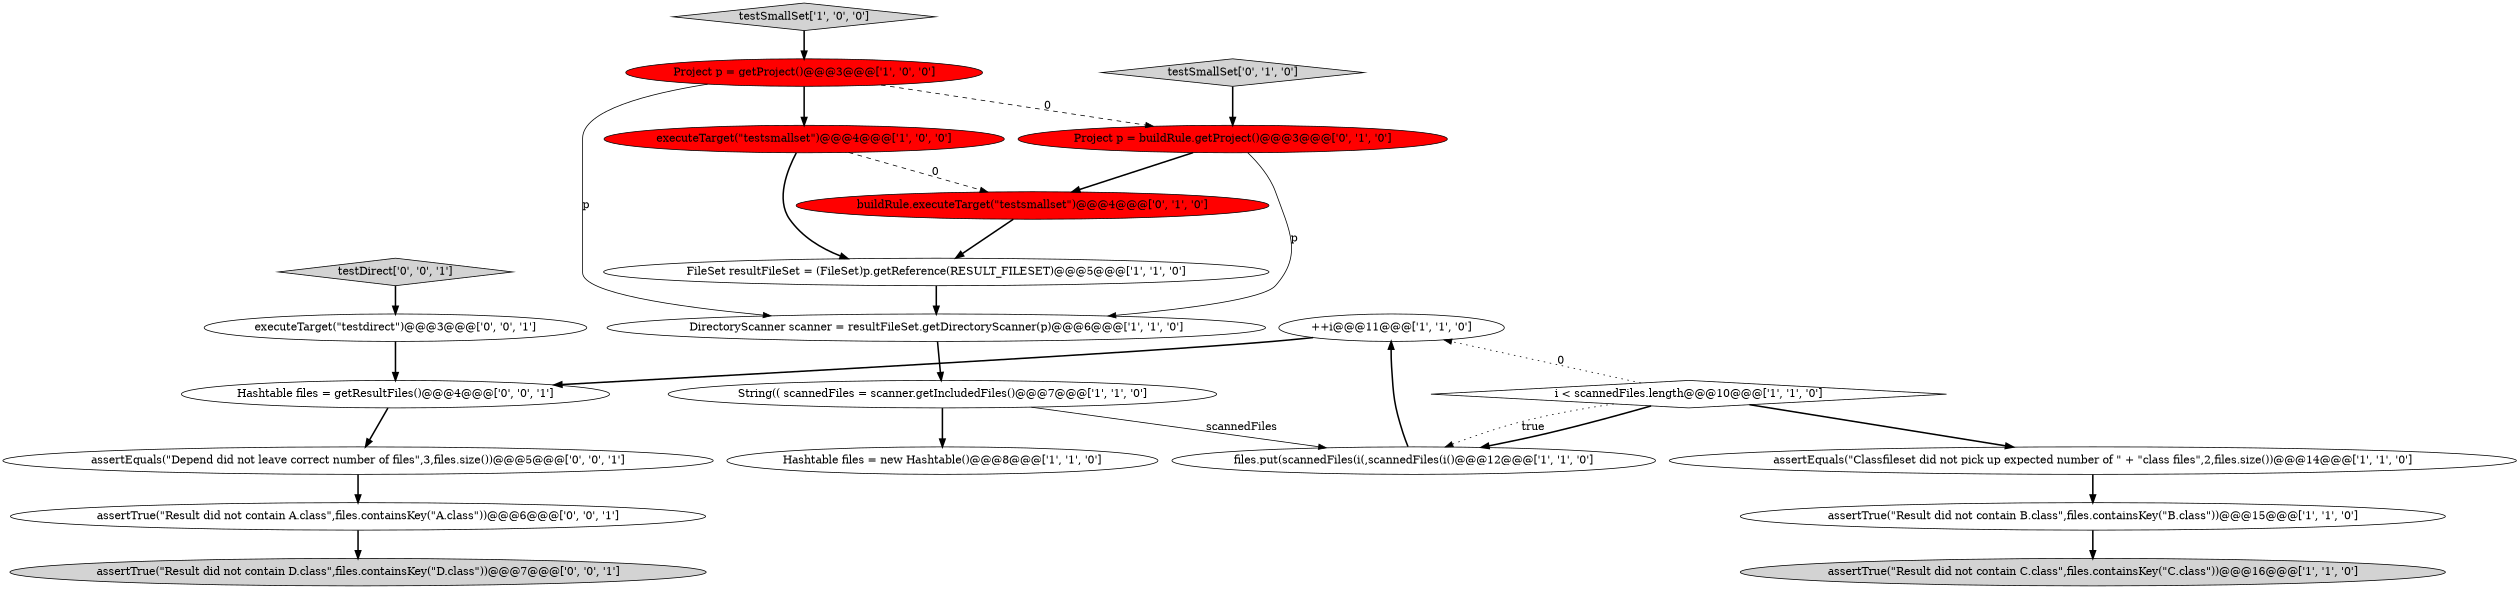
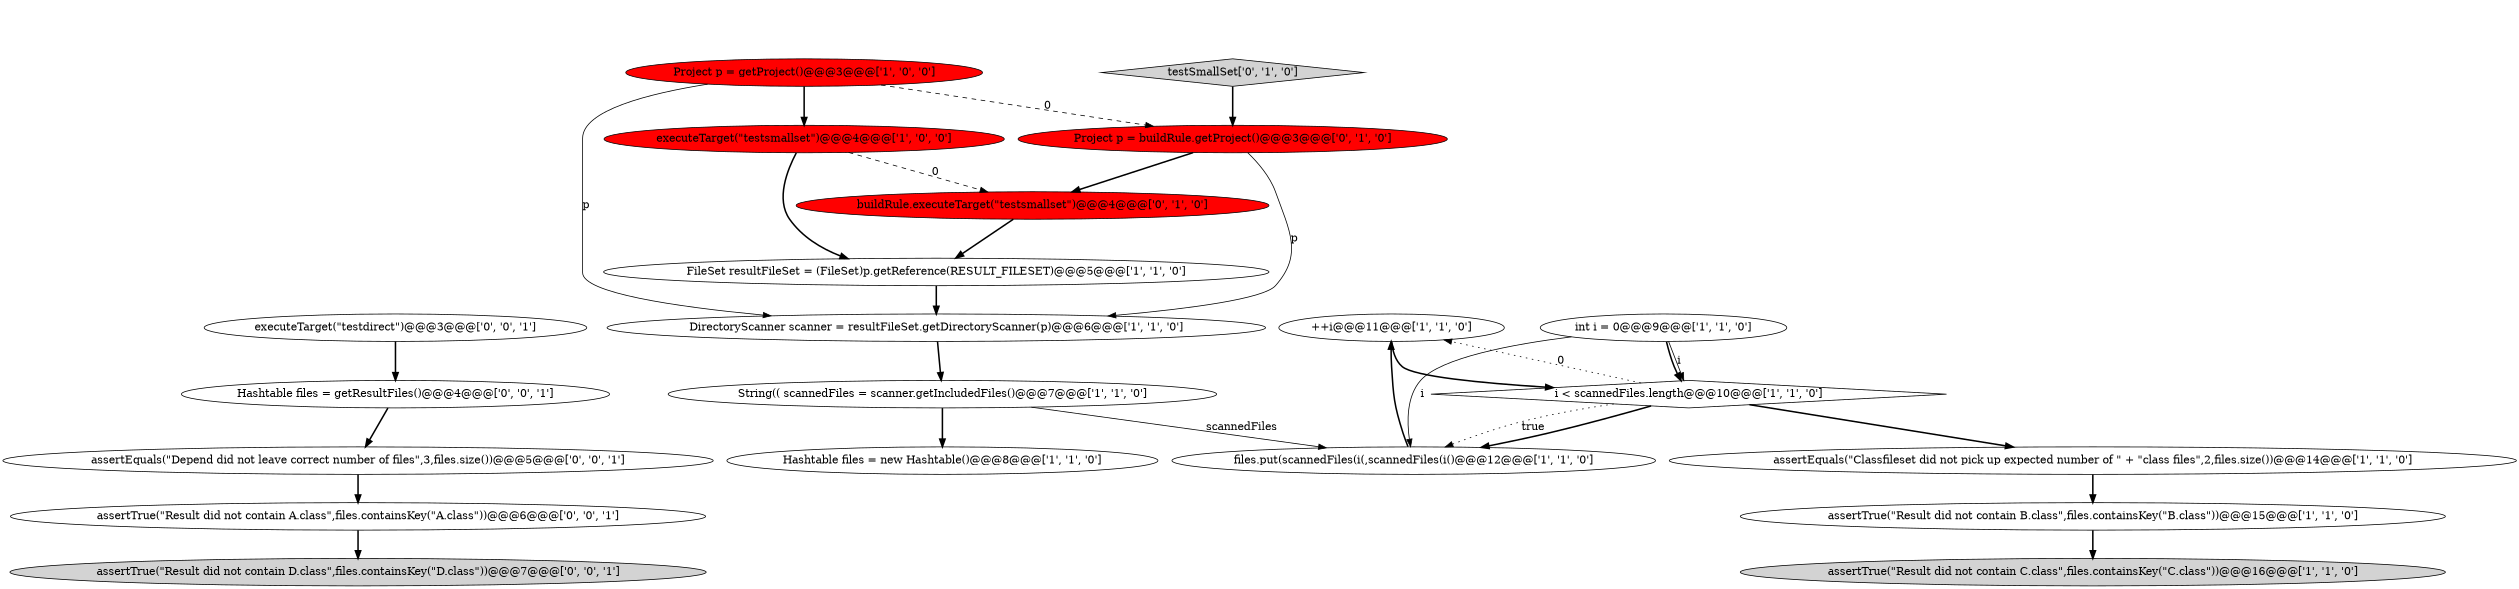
  digraph {
    node [fillcolor=white shape=ellipse style=filled]
    edge [style=bold]
    n1 [label="Hashtable files = getResultFiles()@@@4@@@['0', '0', '1']"]
    n2 [label="assertEquals(\"Depend did not leave correct number of files\",3,files.size())@@@5@@@['0', '0', '1']"]
    n3 [label="assertTrue(\"Result did not contain A.class\",files.containsKey(\"A.class\"))@@@6@@@['0', '0', '1']"]
    n4 [label="String(( scannedFiles = scanner.getIncludedFiles()@@@7@@@['1', '1', '0']"]
    n5 [label="Hashtable files = new Hashtable()@@@8@@@['1', '1', '0']"]
    n6 [label="files.put(scannedFiles(i(,scannedFiles(i()@@@12@@@['1', '1', '0']"]
    n7 [label="++i@@@11@@@['1', '1', '0']"]
    n8 [fillcolor=lightgray label="testSmallSet['0', '1', '0']" shape=diamond]
    n9 [fillcolor=red label="Project p = buildRule.getProject()@@@3@@@['0', '1', '0']"]
    n10 [label="DirectoryScanner scanner = resultFileSet.getDirectoryScanner(p)@@@6@@@['1', '1', '0']"]
    n11 [fillcolor=red label="buildRule.executeTarget(\"testsmallset\")@@@4@@@['0', '1', '0']"]
    n12 [fillcolor=lightgray label="assertTrue(\"Result did not contain D.class\",files.containsKey(\"D.class\"))@@@7@@@['0', '0', '1']"]
    n13 [label="i < scannedFiles.length@@@10@@@['1', '1', '0']" shape=diamond]
    n14 [label="assertEquals(\"Classfileset did not pick up expected number of \" + \"class files\",2,files.size())@@@14@@@['1', '1', '0']"]
    n15 [fillcolor=lightgray label="assertTrue(\"Result did not contain C.class\",files.containsKey(\"C.class\"))@@@16@@@['1', '1', '0']"]
    n16 [label="assertTrue(\"Result did not contain B.class\",files.containsKey(\"B.class\"))@@@15@@@['1', '1', '0']"]
+   n17 [label="int i = 0@@@9@@@['1', '1', '0']"]
    n18 [label="executeTarget(\"testdirect\")@@@3@@@['0', '0', '1']"]
-   n19 [fillcolor=lightgray label="testDirect['0', '0', '1']" shape=diamond]
    n20 [label="FileSet resultFileSet = (FileSet)p.getReference(RESULT_FILESET)@@@5@@@['1', '1', '0']"]
-   n21 [fillcolor=lightgray label="testSmallSet['1', '0', '0']" shape=diamond]
    n22 [fillcolor=red label="Project p = getProject()@@@3@@@['1', '0', '0']"]
    n23 [fillcolor=red label="executeTarget(\"testsmallset\")@@@4@@@['1', '0', '0']"]
    n1 -> n2
    n2 -> n3
    n3 -> n12
    n4 -> n5
    n4 -> n6 [label=scannedFiles style=solid]
    n6 -> n7
-   n7 -> n1
+   n7 -> n13
    n8 -> n9
    n9 -> n10 [label=p style=solid]
    n9 -> n11
    n10 -> n4
    n11 -> n20
    n13 -> n6
    n13 -> n6 [label=true style=dotted]
    n13 -> n7 [label=0 style=dotted]
    n13 -> n14
    n14 -> n16
    n16 -> n15
+   n17 -> n6 [label=i style=solid]
+   n17 -> n13
+   n17 -> n13 [label=i style=solid]
    n18 -> n1
-   n19 -> n18
    n20 -> n10
-   n21 -> n22
    n22 -> n9 [label=0 style=dashed]
    n22 -> n10 [label=p style=solid]
    n22 -> n23
    n23 -> n11 [label=0 style=dashed]
    n23 -> n20
  }
